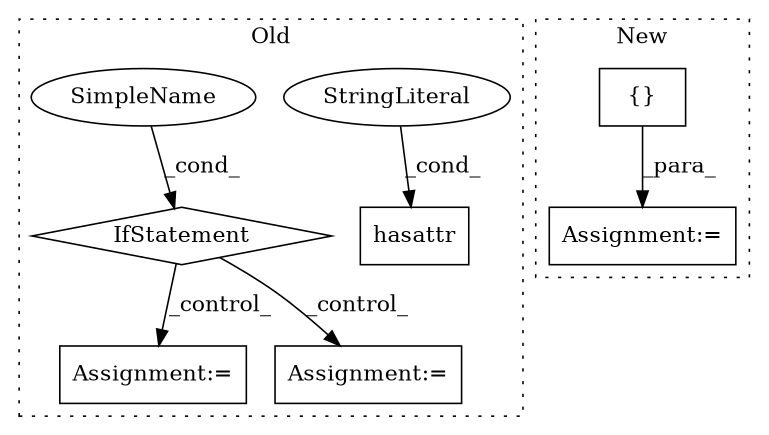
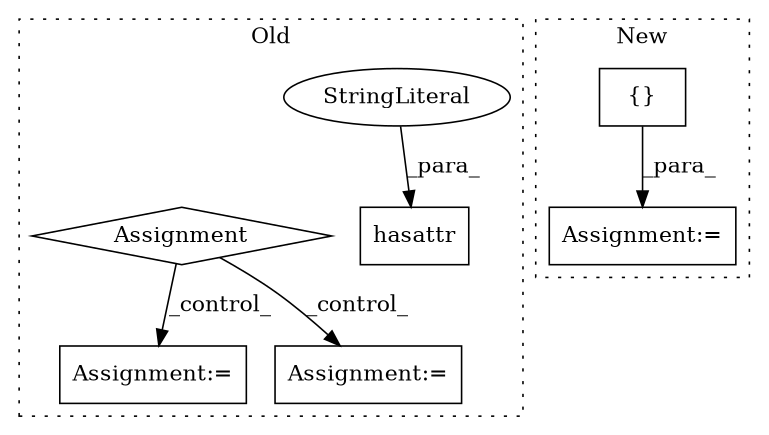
  digraph {
    node [a=7 l=1 shape=box]
    n1 [a=32 l="8,1" label=hasattr s="4028,4061"]
    n2 [a=45 l=17 label=StringLiteral s=4044 shape=ellipse]
-   n3 [a=25 l="4,2" label=IfStatement s="4024,4062" shape=diamond]
+   n3 [a=25 l="4,2" label=Assignment s="4024,4062" shape=diamond]
    n4 [l="61,2" label="Assignment:=" s="4074,4173"]
-   n5 [a=42 label=SimpleName shape=ellipse l=""]
    n6 [label="Assignment:=" s=4338]
    n7 [a=4 l=2 label="{}" s=5289]
    n8 [label="Assignment:=" s=5239]
    subgraph cluster_1 {
      label=Old
      style=dotted
      n1
      n2
      n3
      n4
-     n5
      n6
    }
    subgraph cluster_2 {
      label=New
      style=dotted
      n7
      n8
    }
-   n2 -> n1 [label=_cond_]
+   n2 -> n1 [label=_para_]
    n3 -> n4 [label=_control_]
    n3 -> n6 [label=_control_]
-   n5 -> n3 [label=_cond_]
    n7 -> n8 [label=_para_]
  }
